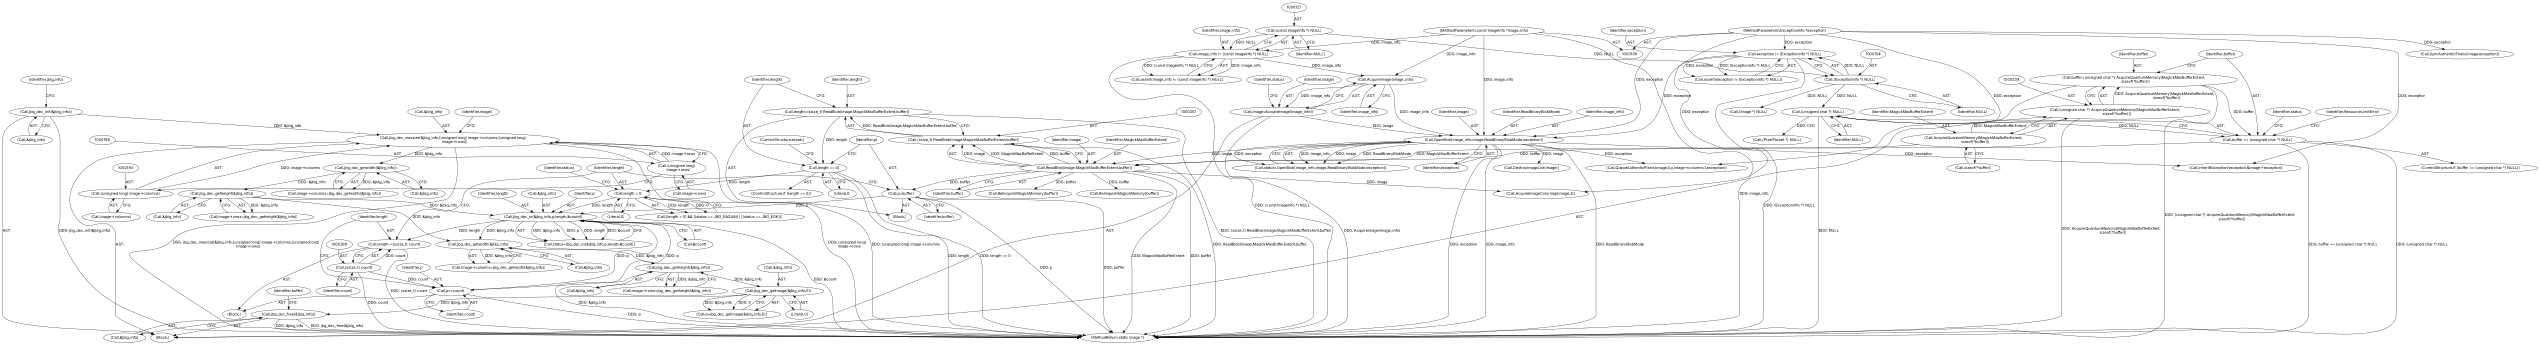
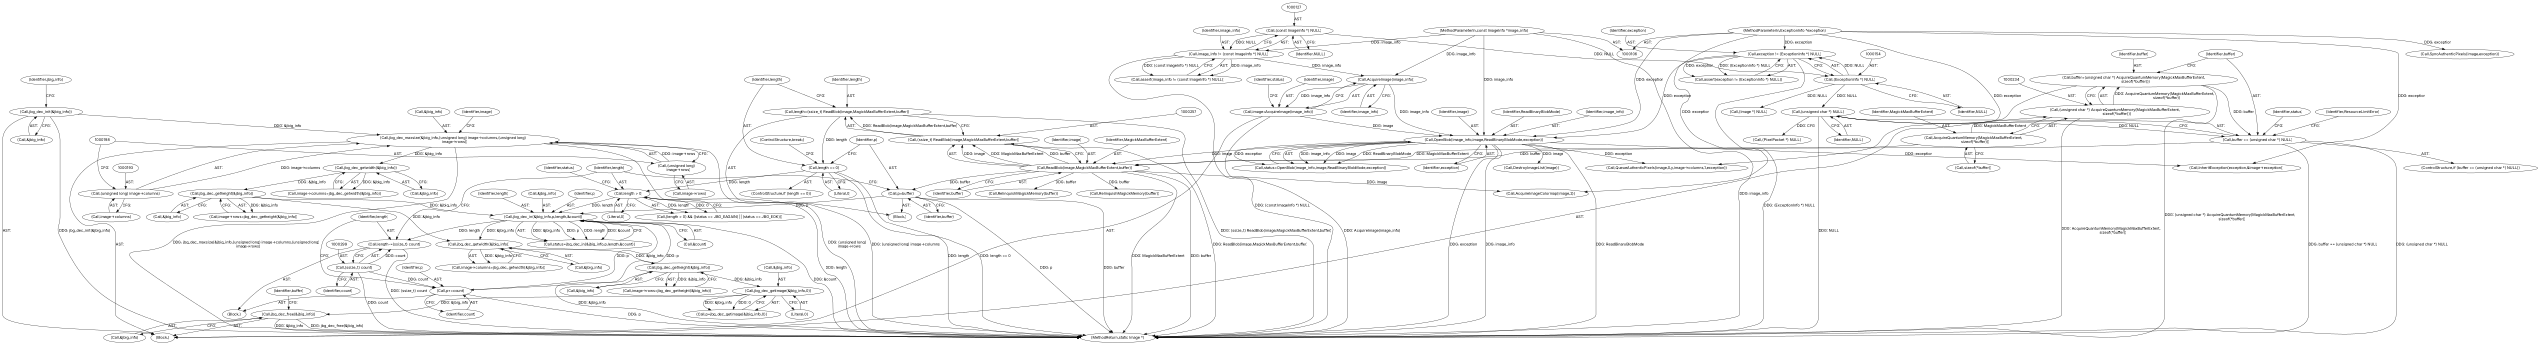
  digraph {
    fontname=Inter
    node [fontname=Inter]
    edge [fontname=Inter]
    n1 [label="(Call,jbg_dec_free(&jbig_info))"]
    n2 [label="(MethodReturn,static Image *)"]
    n3 [label="(Call,&jbig_info)"]
    n4 [label="(Block,)"]
    n5 [label="(Call,jbg_dec_getimage(&jbig_info,0))"]
    n6 [label="(Call,p=jbg_dec_getimage(&jbig_info,0))"]
    n7 [label="(Literal,0)"]
    n8 [label="(Call,jbg_dec_getheight(&jbig_info))"]
    n9 [label="(Call,image->rows=jbg_dec_getheight(&jbig_info))"]
    n10 [label="(Call,&jbig_info)"]
    n11 [label="(Call,jbg_dec_getwidth(&jbig_info))"]
    n12 [label="(Call,image->columns=jbg_dec_getwidth(&jbig_info))"]
    n13 [label="(Call,&jbig_info)"]
    n14 [label="(Call,jbg_dec_in(&jbig_info,p,length,&count))"]
    n15 [label="(Call,p+=count)"]
    n16 [label="(Call,length-=(ssize_t) count)"]
    n17 [label="(Call,&count)"]
    n18 [label="(Call,status=jbg_dec_in(&jbig_info,p,length,&count))"]
    n19 [label="(Identifier,count)"]
    n20 [label="(Block,)"]
    n21 [label="(Call,(ssize_t) count)"]
    n22 [label="(Call,jbg_dec_getheight(&jbig_info))"]
    n23 [label="(Call,image->rows=jbg_dec_getheight(&jbig_info))"]
    n24 [label="(Call,&jbig_info)"]
    n25 [label="(Call,jbg_dec_getwidth(&jbig_info))"]
    n26 [label="(Call,image->columns=jbg_dec_getwidth(&jbig_info))"]
    n27 [label="(Call,&jbig_info)"]
    n28 [label="(Call,jbg_dec_maxsize(&jbig_info,(unsigned long) image->columns,(unsigned long)\n    image->rows))"]
    n29 [label="(Call,(unsigned long)\n    image->rows)"]
    n30 [label="(Call,image->rows)"]
    n31 [label="(Call,jbg_dec_init(&jbig_info))"]
    n32 [label="(Call,&jbig_info)"]
    n33 [label="(Call,(unsigned long) image->columns)"]
    n34 [label="(Call,image->columns)"]
    n35 [label="(Identifier,count)"]
    n36 [label="(Call,p=buffer)"]
    n37 [label="(Identifier,buffer)"]
    n38 [label="(Block,)"]
    n39 [label="(Call,ReadBlob(image,MagickMaxBufferExtent,buffer))"]
    n40 [label="(Call,(ssize_t) ReadBlob(image,MagickMaxBufferExtent,buffer))"]
    n41 [label="(Call,RelinquishMagickMemory(buffer))"]
    n42 [label="(Call,RelinquishMagickMemory(buffer))"]
    n43 [label="(Call,AcquireImageColormap(image,2))"]
    n44 [label="(Identifier,buffer)"]
    n45 [label="(Call,length=(ssize_t) ReadBlob(image,MagickMaxBufferExtent,buffer))"]
    n46 [label="(Call,OpenBlob(image_info,image,ReadBinaryBlobMode,exception))"]
    n47 [label="(Call,QueueAuthenticPixels(image,0,y,image->columns,1,exception))"]
    n48 [label="(Identifier,exception)"]
    n49 [label="(Call,DestroyImageList(image))"]
    n50 [label="(Call,status=OpenBlob(image_info,image,ReadBinaryBlobMode,exception))"]
    n51 [label="(Call,InheritException(exception,&image->exception))"]
    n52 [label="(Call,AcquireImage(image_info))"]
    n53 [label="(Call,image=AcquireImage(image_info))"]
    n54 [label="(Identifier,image_info)"]
    n55 [label="(Call,image_info != (const ImageInfo *) NULL)"]
    n56 [label="(Call,(const ImageInfo *) NULL)"]
    n57 [label="(Call,assert(image_info != (const ImageInfo *) NULL))"]
    n58 [label="(Call,(ExceptionInfo *) NULL)"]
    n59 [label="(Identifier,NULL)"]
    n60 [label="(MethodParameterIn,const ImageInfo *image_info)"]
    1000106
    n62 [label="(Call,exception != (ExceptionInfo *) NULL)"]
    n63 [label="(Call,(unsigned char *) NULL)"]
    n64 [label="(Call,(Image *) NULL)"]
    n65 [label="(Identifier,NULL)"]
    n66 [label="(Call,assert(exception != (ExceptionInfo *) NULL))"]
    n67 [label="(MethodParameterIn,ExceptionInfo *exception)"]
    n68 [label="(Call,SyncAuthenticPixels(image,exception))"]
    n69 [label="(Call,buffer == (unsigned char *) NULL)"]
    n70 [label="(Identifier,NULL)"]
    n71 [label="(Call,(PixelPacket *) NULL)"]
    n72 [label="(Call,AcquireQuantumMemory(MagickMaxBufferExtent,\n    sizeof(*buffer)))"]
    n73 [label="(Call,(unsigned char *) AcquireQuantumMemory(MagickMaxBufferExtent,\n    sizeof(*buffer)))"]
    n74 [label="(Call,sizeof(*buffer))"]
    n75 [label="(Call,buffer=(unsigned char *) AcquireQuantumMemory(MagickMaxBufferExtent,\n    sizeof(*buffer)))"]
    n76 [label="(ControlStructure,if (buffer == (unsigned char *) NULL))"]
    n77 [label="(Call,length > 0)"]
    n78 [label="(Literal,0)"]
    n79 [label="(Call,(length > 0) && ((status == JBG_EAGAIN) || (status == JBG_EOK)))"]
    n80 [label="(Call,length == 0)"]
    n81 [label="(Literal,0)"]
    n82 [label="(ControlStructure,if (length == 0))"]
    n83 [label="(Identifier,image)"]
    n84 [label="(Call,&jbig_info)"]
    n85 [label="(Call,&jbig_info)"]
    n86 [label="(Identifier,image)"]
    n87 [label="(Identifier,buffer)"]
    n88 [label="(Identifier,MagickMaxBufferExtent)"]
    n89 [label="(Identifier,ReadBinaryBlobMode)"]
    n90 [label="(Identifier,image)"]
    n91 [label="(ControlStructure,break;)"]
    n92 [label="(Identifier,length)"]
    n93 [label="(Identifier,image_info)"]
    n94 [label="(Identifier,length)"]
    n95 [label="(Identifier,status)"]
    n96 [label="(Identifier,status)"]
    n97 [label="(Identifier,length)"]
    n98 [label="(Identifier,status)"]
    n99 [label="(Identifier,image_info)"]
    n100 [label="(Identifier,jbig_info)"]
    n101 [label="(Identifier,p)"]
    n102 [label="(Identifier,MagickMaxBufferExtent)"]
    n103 [label="(Identifier,p)"]
    n104 [label="(Identifier,image)"]
    n105 [label="(Identifier,buffer)"]
    n106 [label="(Identifier,exception)"]
    n107 [label="(Identifier,length)"]
    n108 [label="(Identifier,ResourceLimitError)"]
    n109 [label="(Identifier,buffer)"]
    n110 [label="(Call,&jbig_info)"]
    n111 [label="(Identifier,p)"]
    n112 [label="(Identifier,length)"]
    1000193
    1000198
    1000299
    1000127
    1000154
    1000234
    1000257
    n1 -> n2 [label="DDG: jbg_dec_free(&jbig_info)"]
    n1 -> n2 [label="DDG: &jbig_info"]
    n1 -> n3 [label="CFG: "]
    n1 -> n4 [label="AST: "]
    n3 -> n1 [label="AST: "]
    n5 -> n1 [label="DDG: &jbig_info"]
    n5 -> n6 [label="AST: "]
    n5 -> n6 [label="DDG: &jbig_info"]
    n5 -> n6 [label="DDG: 0"]
    n5 -> n7 [label="CFG: "]
    n6 -> n5 [label="CFG: "]
    n7 -> n5 [label="AST: "]
    n8 -> n2 [label="DDG: &jbig_info"]
    n8 -> n5 [label="DDG: &jbig_info"]
    n8 -> n9 [label="AST: "]
    n8 -> n9 [label="DDG: &jbig_info"]
    n8 -> n10 [label="CFG: "]
    n9 -> n8 [label="CFG: "]
    n10 -> n8 [label="AST: "]
    n11 -> n8 [label="DDG: &jbig_info"]
    n11 -> n12 [label="AST: "]
    n11 -> n12 [label="DDG: &jbig_info"]
    n11 -> n13 [label="CFG: "]
    n12 -> n11 [label="CFG: "]
    n13 -> n11 [label="AST: "]
    n14 -> n2 [label="DDG: &count"]
    n14 -> n11 [label="DDG: &jbig_info"]
    n14 -> n15 [label="DDG: p"]
    n14 -> n16 [label="DDG: length"]
    n14 -> n17 [label="CFG: "]
    n14 -> n18 [label="AST: "]
    n14 -> n18 [label="DDG: &jbig_info"]
    n14 -> n18 [label="DDG: p"]
    n14 -> n18 [label="DDG: length"]
    n14 -> n18 [label="DDG: &count"]
    n15 -> n2 [label="DDG: p"]
    n15 -> n14 [label="DDG: p"]
    n15 -> n19 [label="CFG: "]
    n15 -> n20 [label="AST: "]
    n16 -> n2 [label="DDG: (ssize_t) count"]
    n16 -> n20 [label="AST: "]
    n16 -> n21 [label="CFG: "]
    n17 -> n14 [label="AST: "]
    n18 -> n14 [label="CFG: "]
    n19 -> n15 [label="AST: "]
    n21 -> n2 [label="DDG: count"]
    n21 -> n15 [label="DDG: count"]
    n21 -> n16 [label="AST: "]
    n21 -> n16 [label="DDG: count"]
    n21 -> n35 [label="CFG: "]
    n22 -> n11 [label="DDG: &jbig_info"]
    n22 -> n14 [label="DDG: &jbig_info"]
    n22 -> n23 [label="AST: "]
    n22 -> n23 [label="DDG: &jbig_info"]
    n22 -> n24 [label="CFG: "]
    n23 -> n22 [label="CFG: "]
    n24 -> n22 [label="AST: "]
    n25 -> n22 [label="DDG: &jbig_info"]
    n25 -> n26 [label="AST: "]
    n25 -> n26 [label="DDG: &jbig_info"]
    n25 -> n27 [label="CFG: "]
    n26 -> n25 [label="CFG: "]
    n27 -> n25 [label="AST: "]
    n28 -> n2 [label="DDG: jbg_dec_maxsize(&jbig_info,(unsigned long) image->columns,(unsigned long)\n    image->rows)"]
    n28 -> n2 [label="DDG: (unsigned long)\n    image->rows"]
    n28 -> n2 [label="DDG: (unsigned long) image->columns"]
    n28 -> n4 [label="AST: "]
    n28 -> n25 [label="DDG: &jbig_info"]
    n28 -> n29 [label="CFG: "]
    n29 -> n28 [label="AST: "]
    n29 -> n28 [label="DDG: image->rows"]
    n29 -> n30 [label="CFG: "]
    n30 -> n29 [label="AST: "]
    n31 -> n2 [label="DDG: jbg_dec_init(&jbig_info)"]
    n31 -> n4 [label="AST: "]
    n31 -> n28 [label="DDG: &jbig_info"]
    n31 -> n32 [label="CFG: "]
    n32 -> n31 [label="AST: "]
    n33 -> n28 [label="AST: "]
    n33 -> n28 [label="DDG: image->columns"]
    n33 -> n34 [label="CFG: "]
    n34 -> n33 [label="AST: "]
    n35 -> n21 [label="AST: "]
    n36 -> n2 [label="DDG: buffer"]
    n36 -> n2 [label="DDG: p"]
    n36 -> n14 [label="DDG: p"]
    n36 -> n37 [label="CFG: "]
    n36 -> n38 [label="AST: "]
    n37 -> n36 [label="AST: "]
    n39 -> n2 [label="DDG: MagickMaxBufferExtent"]
    n39 -> n2 [label="DDG: buffer"]
    n39 -> n36 [label="DDG: buffer"]
    n39 -> n40 [label="AST: "]
    n39 -> n40 [label="DDG: image"]
    n39 -> n40 [label="DDG: MagickMaxBufferExtent"]
    n39 -> n40 [label="DDG: buffer"]
    n39 -> n41 [label="DDG: buffer"]
    n39 -> n42 [label="DDG: buffer"]
    n39 -> n43 [label="DDG: image"]
    n39 -> n44 [label="CFG: "]
    n40 -> n2 [label="DDG: ReadBlob(image,MagickMaxBufferExtent,buffer)"]
    n40 -> n39 [label="CFG: "]
    n40 -> n45 [label="AST: "]
    n40 -> n45 [label="DDG: ReadBlob(image,MagickMaxBufferExtent,buffer)"]
    n44 -> n39 [label="AST: "]
    n45 -> n2 [label="DDG: (ssize_t) ReadBlob(image,MagickMaxBufferExtent,buffer)"]
    n45 -> n38 [label="AST: "]
    n45 -> n40 [label="CFG: "]
    n45 -> n80 [label="DDG: length"]
    n46 -> n2 [label="DDG: exception"]
    n46 -> n2 [label="DDG: image_info"]
    n46 -> n2 [label="DDG: ReadBinaryBlobMode"]
    n46 -> n39 [label="DDG: image"]
    n46 -> n47 [label="DDG: exception"]
    n46 -> n48 [label="CFG: "]
    n46 -> n49 [label="DDG: image"]
    n46 -> n50 [label="AST: "]
    n46 -> n50 [label="DDG: image_info"]
    n46 -> n50 [label="DDG: image"]
    n46 -> n50 [label="DDG: ReadBinaryBlobMode"]
    n46 -> n50 [label="DDG: exception"]
    n46 -> n51 [label="DDG: exception"]
    n48 -> n46 [label="AST: "]
    n50 -> n46 [label="CFG: "]
    n52 -> n46 [label="DDG: image_info"]
    n52 -> n53 [label="AST: "]
    n52 -> n53 [label="DDG: image_info"]
    n52 -> n54 [label="CFG: "]
    n53 -> n2 [label="DDG: AcquireImage(image_info)"]
    n53 -> n4 [label="AST: "]
    n53 -> n46 [label="DDG: image"]
    n53 -> n52 [label="CFG: "]
    n54 -> n52 [label="AST: "]
    n55 -> n2 [label="DDG: (const ImageInfo *) NULL"]
    n55 -> n52 [label="DDG: image_info"]
    n55 -> n56 [label="CFG: "]
    n55 -> n57 [label="AST: "]
    n55 -> n57 [label="DDG: image_info"]
    n55 -> n57 [label="DDG: (const ImageInfo *) NULL"]
    n56 -> n55 [label="AST: "]
    n56 -> n55 [label="DDG: NULL"]
    n56 -> n58 [label="DDG: NULL"]
    n56 -> n59 [label="CFG: "]
    n57 -> n55 [label="CFG: "]
    n58 -> n62 [label="AST: "]
    n58 -> n62 [label="DDG: NULL"]
    n58 -> n63 [label="DDG: NULL"]
    n58 -> n64 [label="DDG: NULL"]
    n58 -> n65 [label="CFG: "]
    n59 -> n56 [label="AST: "]
    n60 -> n2 [label="DDG: image_info"]
    n60 -> n46 [label="DDG: image_info"]
    n60 -> n52 [label="DDG: image_info"]
    n60 -> n55 [label="DDG: image_info"]
    n60 -> 1000106 [label="AST: "]
    n62 -> n2 [label="DDG: (ExceptionInfo *) NULL"]
    n62 -> n46 [label="DDG: exception"]
    n62 -> n58 [label="CFG: "]
    n62 -> n66 [label="AST: "]
    n62 -> n66 [label="DDG: exception"]
    n62 -> n66 [label="DDG: (ExceptionInfo *) NULL"]
    n63 -> n2 [label="DDG: NULL"]
    n63 -> n69 [label="AST: "]
    n63 -> n69 [label="DDG: NULL"]
    n63 -> n70 [label="CFG: "]
    n63 -> n71 [label="DDG: CFG"]
    n65 -> n58 [label="AST: "]
    n66 -> n62 [label="CFG: "]
    n67 -> n43 [label="DDG: exception"]
    n67 -> n46 [label="DDG: exception"]
    n67 -> n47 [label="DDG: exception"]
    n67 -> n51 [label="DDG: exception"]
    n67 -> 1000106 [label="AST: "]
    n67 -> n62 [label="DDG: exception"]
    n67 -> n68 [label="DDG: exception"]
    n69 -> n2 [label="DDG: buffer == (unsigned char *) NULL"]
    n69 -> n2 [label="DDG: (unsigned char *) NULL"]
    n69 -> n39 [label="DDG: buffer"]
    n69 -> n63 [label="CFG: "]
    n69 -> n76 [label="AST: "]
    n70 -> n63 [label="AST: "]
    n72 -> n39 [label="DDG: MagickMaxBufferExtent"]
    n72 -> n73 [label="AST: "]
    n72 -> n73 [label="DDG: MagickMaxBufferExtent"]
    n72 -> n74 [label="CFG: "]
    n73 -> n2 [label="DDG: AcquireQuantumMemory(MagickMaxBufferExtent,\n    sizeof(*buffer))"]
    n73 -> n72 [label="CFG: "]
    n73 -> n75 [label="AST: "]
    n73 -> n75 [label="DDG: AcquireQuantumMemory(MagickMaxBufferExtent,\n    sizeof(*buffer))"]
    n74 -> n72 [label="AST: "]
    n75 -> n2 [label="DDG: (unsigned char *) AcquireQuantumMemory(MagickMaxBufferExtent,\n    sizeof(*buffer))"]
    n75 -> n4 [label="AST: "]
    n75 -> n69 [label="DDG: buffer"]
    n75 -> n73 [label="CFG: "]
+   n77 -> n2 [label="DDG: length"]
    n77 -> n14 [label="DDG: length"]
    n77 -> n78 [label="CFG: "]
    n77 -> n79 [label="AST: "]
    n77 -> n79 [label="DDG: length"]
    n77 -> n79 [label="DDG: 0"]
    n78 -> n77 [label="AST: "]
    n79 -> n77 [label="CFG: "]
    n80 -> n2 [label="DDG: length"]
    n80 -> n2 [label="DDG: length == 0"]
    n80 -> n77 [label="DDG: length"]
    n80 -> n81 [label="CFG: "]
    n80 -> n82 [label="AST: "]
    n81 -> n80 [label="AST: "]
    n83 -> n28 [label="CFG: "]
    n84 -> n14 [label="AST: "]
    n85 -> n28 [label="AST: "]
    n86 -> n46 [label="AST: "]
    n87 -> n69 [label="AST: "]
    n87 -> n75 [label="CFG: "]
    n88 -> n72 [label="AST: "]
    n89 -> n46 [label="AST: "]
    n90 -> n39 [label="AST: "]
    n91 -> n80 [label="CFG: "]
    n92 -> n16 [label="CFG: "]
    n92 -> n36 [label="CFG: "]
    n92 -> n77 [label="AST: "]
    n93 -> n46 [label="AST: "]
    n94 -> n45 [label="AST: "]
    n95 -> n53 [label="CFG: "]
    n96 -> n69 [label="CFG: "]
    n97 -> n45 [label="CFG: "]
    n97 -> n80 [label="AST: "]
    n98 -> n77 [label="CFG: "]
    n99 -> n55 [label="AST: "]
    n100 -> n31 [label="CFG: "]
    n101 -> n14 [label="AST: "]
    n102 -> n39 [label="AST: "]
    n103 -> n36 [label="AST: "]
    n103 -> n80 [label="CFG: "]
    n104 -> n53 [label="AST: "]
    n105 -> n1 [label="CFG: "]
    n106 -> n62 [label="AST: "]
    n107 -> n14 [label="AST: "]
    n108 -> n69 [label="CFG: "]
    n109 -> n75 [label="AST: "]
    n110 -> n5 [label="AST: "]
    n111 -> n15 [label="AST: "]
    n112 -> n15 [label="CFG: "]
    n112 -> n16 [label="AST: "]
    1000193 -> n33 [label="AST: "]
    1000198 -> n29 [label="AST: "]
-   n29 -> n33 [label="CFG: "]
+   1000198 -> n33 [label="CFG: "]
    1000299 -> n21 [label="AST: "]
    1000127 -> n56 [label="AST: "]
    1000154 -> n58 [label="AST: "]
    1000234 -> n73 [label="AST: "]
    1000257 -> n40 [label="AST: "]
  }
